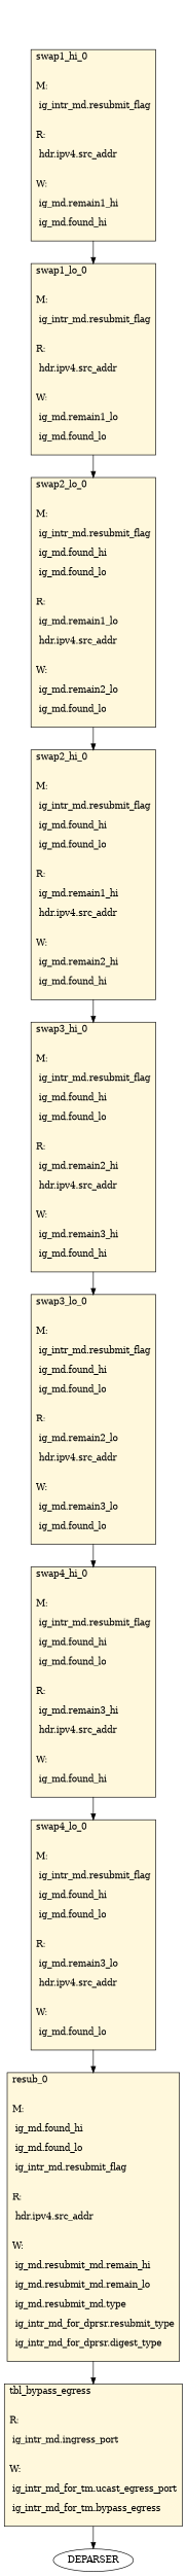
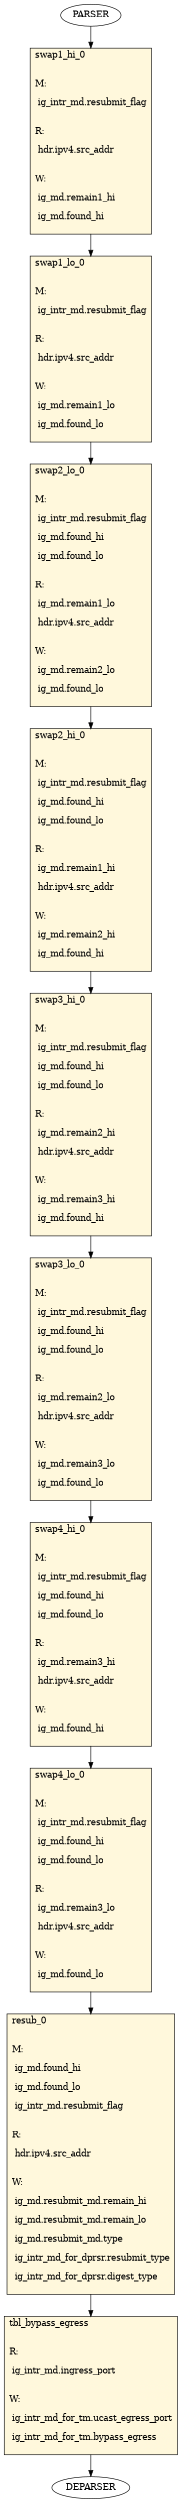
  digraph {
    node [fillcolor=cornsilk shape=record style=filled]
    n1 [label="swap1_hi_0\l\l\nM:\l\n ig_intr_md.resubmit_flag\l\n\lR:\l\n hdr.ipv4.src_addr\l\n\lW:\l\n ig_md.remain1_hi\l\n ig_md.found_hi\l\n "]
    n2 [label="swap1_lo_0\l\l\nM:\l\n ig_intr_md.resubmit_flag\l\n\lR:\l\n hdr.ipv4.src_addr\l\n\lW:\l\n ig_md.remain1_lo\l\n ig_md.found_lo\l\n "]
    n3 [label="swap2_lo_0\l\l\nM:\l\n ig_intr_md.resubmit_flag\l\n ig_md.found_hi\l\n ig_md.found_lo\l\n\lR:\l\n ig_md.remain1_lo\l\n hdr.ipv4.src_addr\l\n\lW:\l\n ig_md.remain2_lo\l\n ig_md.found_lo\l\n "]
    n4 [label="swap2_hi_0\l\l\nM:\l\n ig_intr_md.resubmit_flag\l\n ig_md.found_hi\l\n ig_md.found_lo\l\n\lR:\l\n ig_md.remain1_hi\l\n hdr.ipv4.src_addr\l\n\lW:\l\n ig_md.remain2_hi\l\n ig_md.found_hi\l\n "]
    n5 [label="swap3_hi_0\l\l\nM:\l\n ig_intr_md.resubmit_flag\l\n ig_md.found_hi\l\n ig_md.found_lo\l\n\lR:\l\n ig_md.remain2_hi\l\n hdr.ipv4.src_addr\l\n\lW:\l\n ig_md.remain3_hi\l\n ig_md.found_hi\l\n "]
    n6 [label="swap3_lo_0\l\l\nM:\l\n ig_intr_md.resubmit_flag\l\n ig_md.found_hi\l\n ig_md.found_lo\l\n\lR:\l\n ig_md.remain2_lo\l\n hdr.ipv4.src_addr\l\n\lW:\l\n ig_md.remain3_lo\l\n ig_md.found_lo\l\n "]
    n7 [label="swap4_hi_0\l\l\nM:\l\n ig_intr_md.resubmit_flag\l\n ig_md.found_hi\l\n ig_md.found_lo\l\n\lR:\l\n ig_md.remain3_hi\l\n hdr.ipv4.src_addr\l\n\lW:\l\n ig_md.found_hi\l\n "]
    n8 [label="swap4_lo_0\l\l\nM:\l\n ig_intr_md.resubmit_flag\l\n ig_md.found_hi\l\n ig_md.found_lo\l\n\lR:\l\n ig_md.remain3_lo\l\n hdr.ipv4.src_addr\l\n\lW:\l\n ig_md.found_lo\l\n "]
    n9 [label="resub_0\l\l\nM:\l\n ig_md.found_hi\l\n ig_md.found_lo\l\n ig_intr_md.resubmit_flag\l\n\lR:\l\n hdr.ipv4.src_addr\l\n\lW:\l\n ig_md.resubmit_md.remain_hi\l\n ig_md.resubmit_md.remain_lo\l\n ig_md.resubmit_md.type\l\n ig_intr_md_for_dprsr.resubmit_type\l\n ig_intr_md_for_dprsr.digest_type\l\n "]
    n10 [label="tbl_bypass_egress\l\l\nR:\l\n ig_intr_md.ingress_port\l\n\lW:\l\n ig_intr_md_for_tm.ucast_egress_port\l\n ig_intr_md_for_tm.bypass_egress\l\n "]
    DEPARSER [fillcolor="" shape="" style=""]
+   PARSER [fillcolor="" shape="" style=""]
    n1 -> n2
    n2 -> n3
    n3 -> n4
    n4 -> n5
    n5 -> n6
    n6 -> n7
    n7 -> n8
    n8 -> n9
    n9 -> n10
    n10 -> DEPARSER
+   PARSER -> n1
  }
